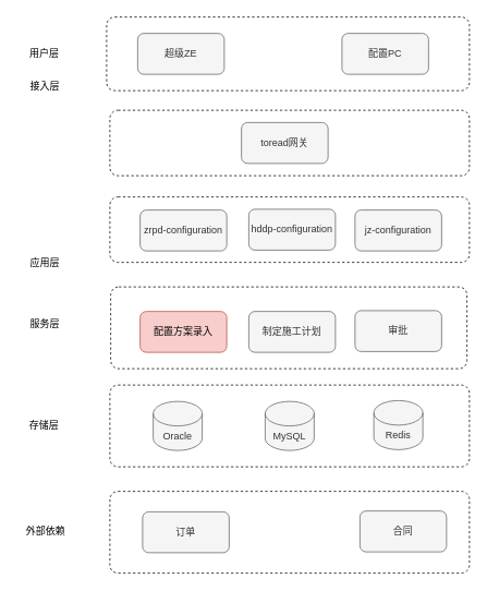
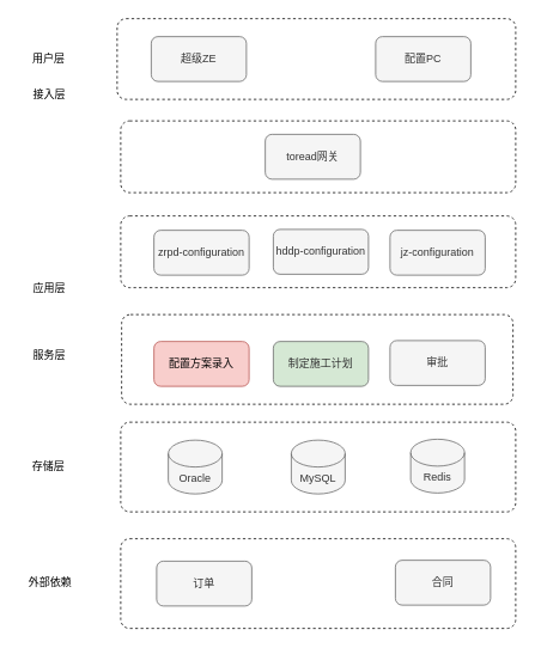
  <mxCell id="0" />
  <mxCell id="1" parent="0" />
  <mxCell id="2" value="" style="html=1;align=center;verticalAlign=top;rounded=1;absoluteArcSize=1;arcSize=20;dashed=1;" parent="1" vertex="1"><mxGeometry x="130" y="20" width="444" height="90" as="geometry" /></mxCell>
  <mxCell id="3" value="超级ZE" style="rounded=1;whiteSpace=wrap;html=1;fillColor=#f5f5f5;strokeColor=#666666;fontColor=#333333;" parent="1" vertex="1"><mxGeometry x="168" y="40" width="106" height="50" as="geometry" /></mxCell>
  <mxCell id="4" value="配置PC" style="rounded=1;whiteSpace=wrap;html=1;fillColor=#f5f5f5;strokeColor=#666666;fontColor=#333333;" parent="1" vertex="1"><mxGeometry x="418" y="40" width="106" height="50" as="geometry" /></mxCell>
  <mxCell id="5" value="用户层" style="text;html=1;strokeColor=none;fillColor=none;align=center;verticalAlign=middle;whiteSpace=wrap;rounded=0;" parent="1" vertex="1"><mxGeometry x="24" y="50" width="60" height="30" as="geometry" /></mxCell>
  <mxCell id="6" value="" style="html=1;align=center;verticalAlign=top;rounded=1;absoluteArcSize=1;arcSize=20;dashed=1;" parent="1" vertex="1"><mxGeometry x="135" y="350" width="436" height="100" as="geometry" /></mxCell>
  <mxCell id="7" value="服务层" style="text;html=1;align=center;verticalAlign=middle;resizable=0;points=[];autosize=1;strokeColor=none;fillColor=none;" parent="1" vertex="1"><mxGeometry x="24" y="380" width="60" height="30" as="geometry" /></mxCell>
  <mxCell id="8" value="配置方案录入" style="rounded=1;whiteSpace=wrap;html=1;fillColor=#f8cecc;strokeColor=#b85450;" parent="1" vertex="1"><mxGeometry x="171" y="380" width="106" height="50" as="geometry" /></mxCell>
- <mxCell id="9" value="制定施工计划" style="rounded=1;whiteSpace=wrap;html=1;fillColor=#f5f5f5;strokeColor=#666666;fontColor=#333333;" parent="1" vertex="1"><mxGeometry x="304" y="380" width="106" height="50" as="geometry" /></mxCell>
+ <mxCell id="9" value="制定施工计划" style="rounded=1;whiteSpace=wrap;html=1;fillColor=#d5e8d4;strokeColor=#666666;fontColor=#333333;" parent="1" vertex="1"><mxGeometry x="304" y="380" width="106" height="50" as="geometry" /></mxCell>
  <mxCell id="10" value="审批" style="rounded=1;whiteSpace=wrap;html=1;fillColor=#f5f5f5;strokeColor=#666666;fontColor=#333333;" parent="1" vertex="1"><mxGeometry x="434" y="379" width="106" height="50" as="geometry" /></mxCell>
  <mxCell id="11" value="" style="html=1;align=center;verticalAlign=top;rounded=1;absoluteArcSize=1;arcSize=20;dashed=1;" parent="1" vertex="1"><mxGeometry x="134" y="134" width="440" height="80" as="geometry" /></mxCell>
  <mxCell id="12" value="接入层" style="text;html=1;align=center;verticalAlign=middle;resizable=0;points=[];autosize=1;strokeColor=none;fillColor=none;" parent="1" vertex="1"><mxGeometry x="24" y="90" width="60" height="30" as="geometry" /></mxCell>
  <mxCell id="13" value="" style="html=1;align=center;verticalAlign=top;rounded=1;absoluteArcSize=1;arcSize=20;dashed=1;" parent="1" vertex="1"><mxGeometry x="134" y="470" width="440" height="100" as="geometry" /></mxCell>
  <mxCell id="14" value="存储层" style="text;html=1;align=center;verticalAlign=middle;resizable=0;points=[];autosize=1;strokeColor=none;fillColor=none;" parent="1" vertex="1"><mxGeometry x="23" y="504" width="60" height="30" as="geometry" /></mxCell>
  <mxCell id="15" value="" style="html=1;align=center;verticalAlign=top;rounded=1;absoluteArcSize=1;arcSize=20;dashed=1;" parent="1" vertex="1"><mxGeometry x="134" y="600" width="440" height="100" as="geometry" /></mxCell>
  <mxCell id="16" value="订单" style="rounded=1;whiteSpace=wrap;html=1;fillColor=#f5f5f5;strokeColor=#666666;fontColor=#333333;" parent="1" vertex="1"><mxGeometry x="174" y="625" width="106" height="50" as="geometry" /></mxCell>
  <mxCell id="17" value="合同" style="rounded=1;whiteSpace=wrap;html=1;fillColor=#f5f5f5;strokeColor=#666666;fontColor=#333333;" parent="1" vertex="1"><mxGeometry x="440" y="624" width="106" height="50" as="geometry" /></mxCell>
  <mxCell id="18" value="外部依赖" style="text;html=1;align=center;verticalAlign=middle;resizable=0;points=[];autosize=1;strokeColor=none;fillColor=none;" parent="1" vertex="1"><mxGeometry x="20" y="634" width="70" height="30" as="geometry" /></mxCell>
  <mxCell id="19" value="Oracle" style="shape=cylinder3;whiteSpace=wrap;html=1;boundedLbl=1;backgroundOutline=1;size=15;fillColor=#f5f5f5;strokeColor=#666666;fontColor=#333333;" parent="1" vertex="1"><mxGeometry x="187" y="490" width="60" height="60" as="geometry" /></mxCell>
  <mxCell id="20" value="MySQL" style="shape=cylinder3;whiteSpace=wrap;html=1;boundedLbl=1;backgroundOutline=1;size=15;fillColor=#f5f5f5;strokeColor=#666666;fontColor=#333333;" parent="1" vertex="1"><mxGeometry x="324" y="490" width="60" height="60" as="geometry" /></mxCell>
  <mxCell id="21" value="Redis" style="shape=cylinder3;whiteSpace=wrap;html=1;boundedLbl=1;backgroundOutline=1;size=15;fillColor=#f5f5f5;strokeColor=#666666;fontColor=#333333;" parent="1" vertex="1"><mxGeometry x="457" y="489" width="60" height="60" as="geometry" /></mxCell>
  <mxCell id="22" value="toread网关" style="rounded=1;whiteSpace=wrap;html=1;fillColor=#f5f5f5;strokeColor=#666666;fontColor=#333333;" parent="1" vertex="1"><mxGeometry x="295" y="149" width="106" height="50" as="geometry" /></mxCell>
  <mxCell id="23" value="" style="html=1;align=center;verticalAlign=top;rounded=1;absoluteArcSize=1;arcSize=20;dashed=1;" parent="1" vertex="1"><mxGeometry x="134" y="240" width="440" height="80" as="geometry" /></mxCell>
  <mxCell id="24" value="应用层" style="text;html=1;align=center;verticalAlign=middle;resizable=0;points=[];autosize=1;strokeColor=none;fillColor=none;" parent="1" vertex="1"><mxGeometry x="24" y="306" width="60" height="30" as="geometry" /></mxCell>
  <mxCell id="25" value="hddp-configuration" style="rounded=1;whiteSpace=wrap;html=1;fillColor=#f5f5f5;strokeColor=#666666;fontColor=#333333;" parent="1" vertex="1"><mxGeometry x="304" y="255" width="106" height="50" as="geometry" /></mxCell>
  <mxCell id="26" value="zrpd-configuration" style="rounded=1;whiteSpace=wrap;html=1;fillColor=#f5f5f5;strokeColor=#666666;fontColor=#333333;" parent="1" vertex="1"><mxGeometry x="171" y="256" width="106" height="50" as="geometry" /></mxCell>
  <mxCell id="27" value="jz-configuration" style="rounded=1;whiteSpace=wrap;html=1;fillColor=#f5f5f5;strokeColor=#666666;fontColor=#333333;" parent="1" vertex="1"><mxGeometry x="434" y="256" width="106" height="50" as="geometry" /></mxCell>
